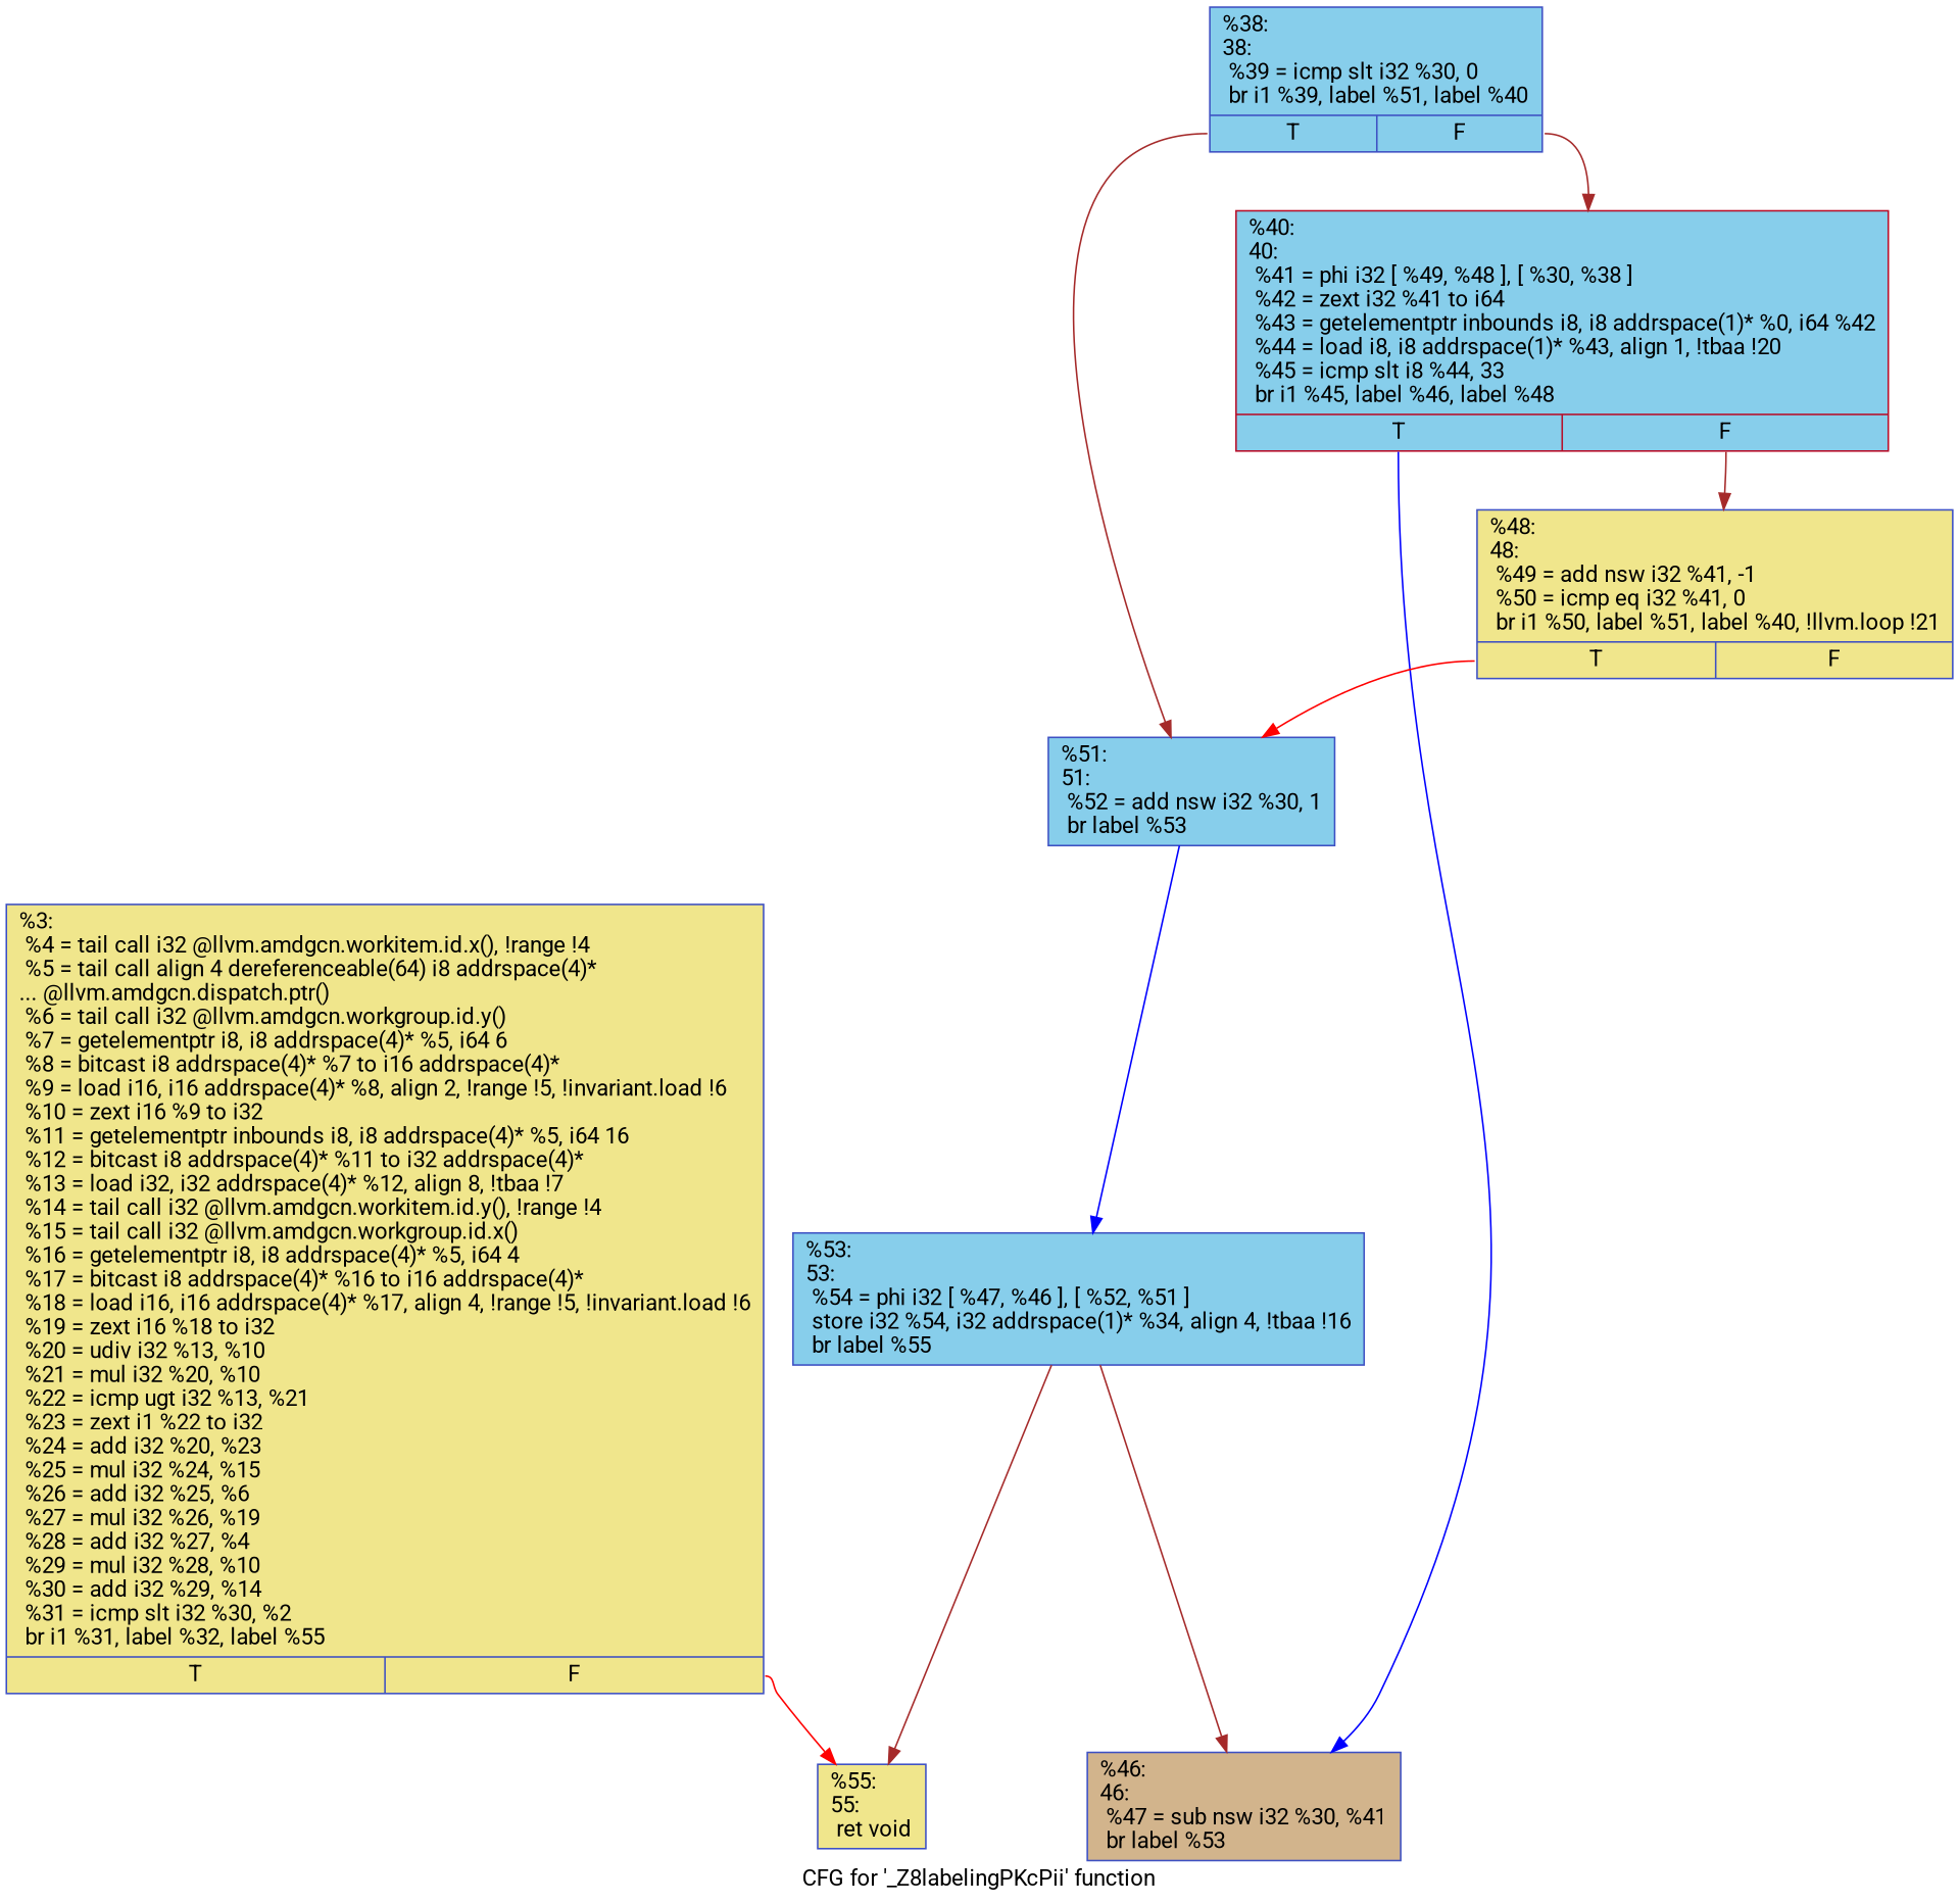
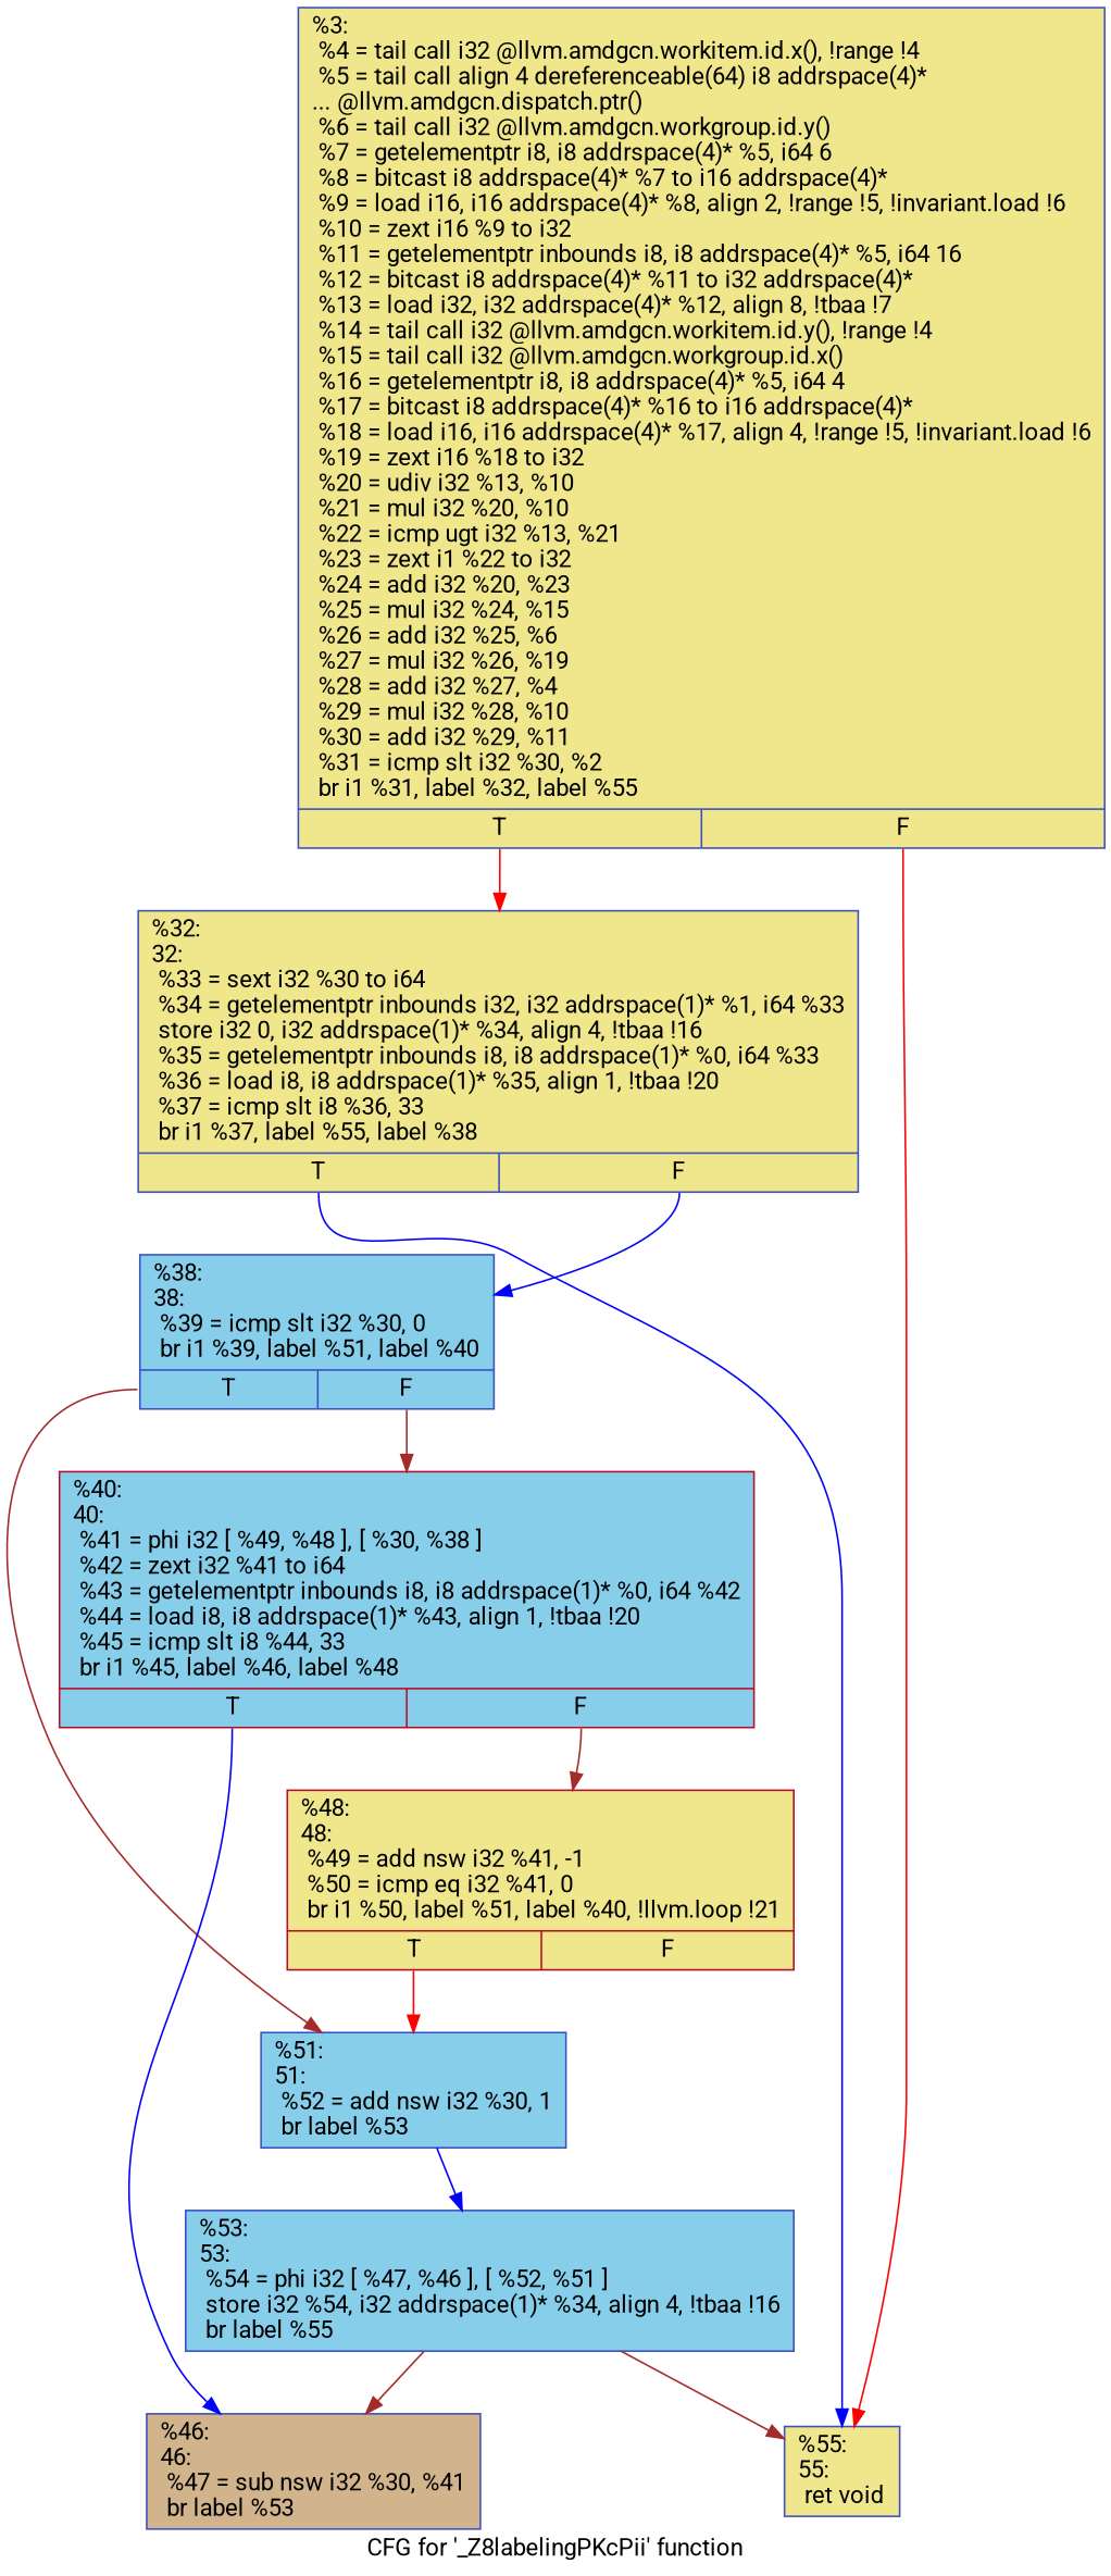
  digraph {
    fontname=Roboto
    label="CFG for '_Z8labelingPKcPii' function"
    node [color="#3d50c3ff" fillcolor=khaki fontname=Roboto shape=record style=filled]
    edge [color=brown fontname=Roboto tailport=s0]
-   n1 [label="{%3:\l  %4 = tail call i32 @llvm.amdgcn.workitem.id.x(), !range !4\l  %5 = tail call align 4 dereferenceable(64) i8 addrspace(4)*\l... @llvm.amdgcn.dispatch.ptr()\l  %6 = tail call i32 @llvm.amdgcn.workgroup.id.y()\l  %7 = getelementptr i8, i8 addrspace(4)* %5, i64 6\l  %8 = bitcast i8 addrspace(4)* %7 to i16 addrspace(4)*\l  %9 = load i16, i16 addrspace(4)* %8, align 2, !range !5, !invariant.load !6\l  %10 = zext i16 %9 to i32\l  %11 = getelementptr inbounds i8, i8 addrspace(4)* %5, i64 16\l  %12 = bitcast i8 addrspace(4)* %11 to i32 addrspace(4)*\l  %13 = load i32, i32 addrspace(4)* %12, align 8, !tbaa !7\l  %14 = tail call i32 @llvm.amdgcn.workitem.id.y(), !range !4\l  %15 = tail call i32 @llvm.amdgcn.workgroup.id.x()\l  %16 = getelementptr i8, i8 addrspace(4)* %5, i64 4\l  %17 = bitcast i8 addrspace(4)* %16 to i16 addrspace(4)*\l  %18 = load i16, i16 addrspace(4)* %17, align 4, !range !5, !invariant.load !6\l  %19 = zext i16 %18 to i32\l  %20 = udiv i32 %13, %10\l  %21 = mul i32 %20, %10\l  %22 = icmp ugt i32 %13, %21\l  %23 = zext i1 %22 to i32\l  %24 = add i32 %20, %23\l  %25 = mul i32 %24, %15\l  %26 = add i32 %25, %6\l  %27 = mul i32 %26, %19\l  %28 = add i32 %27, %4\l  %29 = mul i32 %28, %10\l  %30 = add i32 %29, %14\l  %31 = icmp slt i32 %30, %2\l  br i1 %31, label %32, label %55\l|{<s0>T|<s1>F}}"]
+   n1 [label="{%3:\l  %4 = tail call i32 @llvm.amdgcn.workitem.id.x(), !range !4\l  %5 = tail call align 4 dereferenceable(64) i8 addrspace(4)*\l... @llvm.amdgcn.dispatch.ptr()\l  %6 = tail call i32 @llvm.amdgcn.workgroup.id.y()\l  %7 = getelementptr i8, i8 addrspace(4)* %5, i64 6\l  %8 = bitcast i8 addrspace(4)* %7 to i16 addrspace(4)*\l  %9 = load i16, i16 addrspace(4)* %8, align 2, !range !5, !invariant.load !6\l  %10 = zext i16 %9 to i32\l  %11 = getelementptr inbounds i8, i8 addrspace(4)* %5, i64 16\l  %12 = bitcast i8 addrspace(4)* %11 to i32 addrspace(4)*\l  %13 = load i32, i32 addrspace(4)* %12, align 8, !tbaa !7\l  %14 = tail call i32 @llvm.amdgcn.workitem.id.y(), !range !4\l  %15 = tail call i32 @llvm.amdgcn.workgroup.id.x()\l  %16 = getelementptr i8, i8 addrspace(4)* %5, i64 4\l  %17 = bitcast i8 addrspace(4)* %16 to i16 addrspace(4)*\l  %18 = load i16, i16 addrspace(4)* %17, align 4, !range !5, !invariant.load !6\l  %19 = zext i16 %18 to i32\l  %20 = udiv i32 %13, %10\l  %21 = mul i32 %20, %10\l  %22 = icmp ugt i32 %13, %21\l  %23 = zext i1 %22 to i32\l  %24 = add i32 %20, %23\l  %25 = mul i32 %24, %15\l  %26 = add i32 %25, %6\l  %27 = mul i32 %26, %19\l  %28 = add i32 %27, %4\l  %29 = mul i32 %28, %10\l  %30 = add i32 %29, %11\l  %31 = icmp slt i32 %30, %2\l  br i1 %31, label %32, label %55\l|{<s0>T|<s1>F}}"]
+   n2 [label="{%32:\l32:                                               \l  %33 = sext i32 %30 to i64\l  %34 = getelementptr inbounds i32, i32 addrspace(1)* %1, i64 %33\l  store i32 0, i32 addrspace(1)* %34, align 4, !tbaa !16\l  %35 = getelementptr inbounds i8, i8 addrspace(1)* %0, i64 %33\l  %36 = load i8, i8 addrspace(1)* %35, align 1, !tbaa !20\l  %37 = icmp slt i8 %36, 33\l  br i1 %37, label %55, label %38\l|{<s0>T|<s1>F}}"]
    n3 [label="{%55:\l55:                                               \l  ret void\l}"]
    n4 [fillcolor=skyblue label="{%38:\l38:                                               \l  %39 = icmp slt i32 %30, 0\l  br i1 %39, label %51, label %40\l|{<s0>T|<s1>F}}"]
    n5 [fillcolor=skyblue label="{%51:\l51:                                               \l  %52 = add nsw i32 %30, 1\l  br label %53\l}"]
    n6 [color="#b70d28ff" fillcolor=skyblue label="{%40:\l40:                                               \l  %41 = phi i32 [ %49, %48 ], [ %30, %38 ]\l  %42 = zext i32 %41 to i64\l  %43 = getelementptr inbounds i8, i8 addrspace(1)* %0, i64 %42\l  %44 = load i8, i8 addrspace(1)* %43, align 1, !tbaa !20\l  %45 = icmp slt i8 %44, 33\l  br i1 %45, label %46, label %48\l|{<s0>T|<s1>F}}"]
    n7 [fillcolor=skyblue label="{%53:\l53:                                               \l  %54 = phi i32 [ %47, %46 ], [ %52, %51 ]\l  store i32 %54, i32 addrspace(1)* %34, align 4, !tbaa !16\l  br label %55\l}"]
    n8 [fillcolor=tan label="{%46:\l46:                                               \l  %47 = sub nsw i32 %30, %41\l  br label %53\l}"]
-   n9 [label="{%48:\l48:                                               \l  %49 = add nsw i32 %41, -1\l  %50 = icmp eq i32 %41, 0\l  br i1 %50, label %51, label %40, !llvm.loop !21\l|{<s0>T|<s1>F}}"]
+   n9 [color="#b70d28ff" label="{%48:\l48:                                               \l  %49 = add nsw i32 %41, -1\l  %50 = icmp eq i32 %41, 0\l  br i1 %50, label %51, label %40, !llvm.loop !21\l|{<s0>T|<s1>F}}"]
+   n1 -> n2 [color=red]
    n1 -> n3 [color=red tailport=s1]
+   n2 -> n3 [color=blue]
+   n2 -> n4 [color=blue tailport=s1]
    n4 -> n5
    n4 -> n6 [tailport=s1]
    n5 -> n7 [color=blue]
    n6 -> n8 [color=blue]
    n6 -> n9 [tailport=s1]
    n7 -> n3
    n7 -> n8
    n9 -> n5 [color=red]
  }
